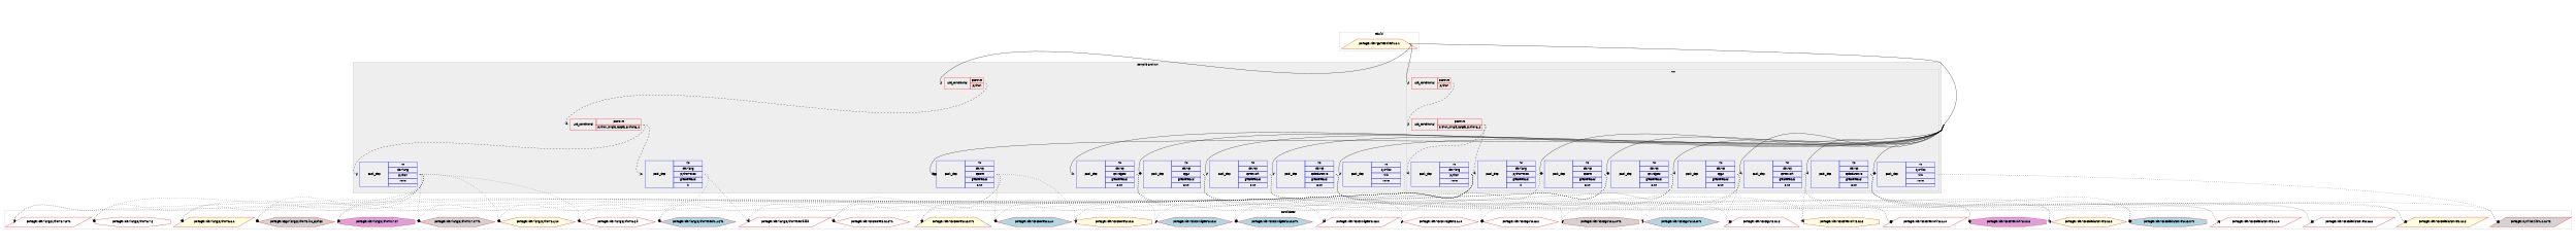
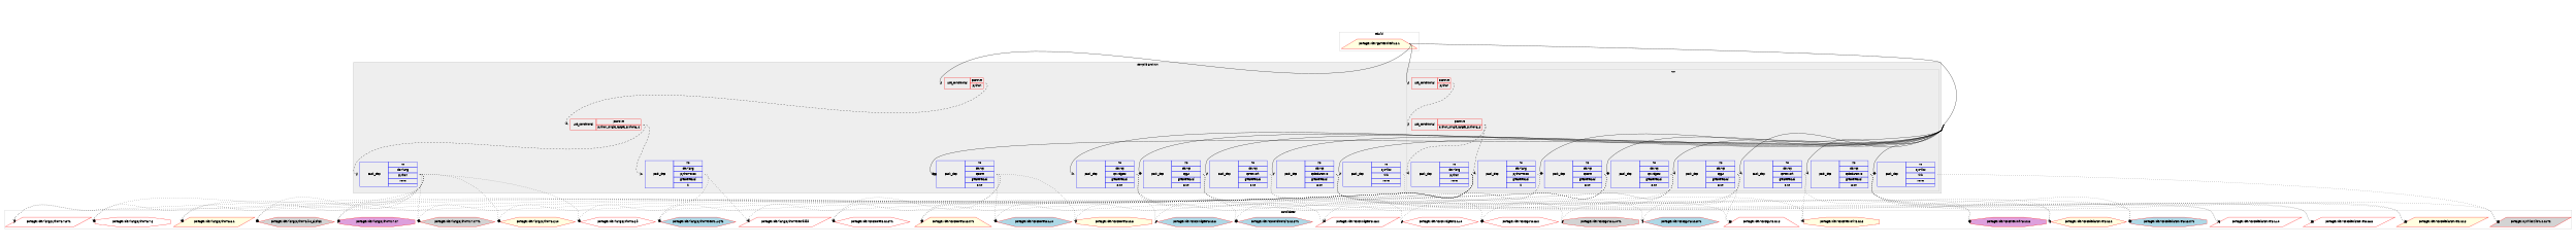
  digraph {
    compound=true
    concentrate=true
    fontname=Helvetica
    fontsize=10
    newrank=true
    rankdir=TB
    ranksep=1.5
    node [color=red fontname=Helvetica fontsize=10 shape=none style=filled]
    edge [arrowhead=box headport=w style=dotted tailport=e weight=100]
    n1 [fillcolor=lightyellow label="portage://dev-games/tiled-1.3.1" shape=trapezium width=4]
    n2 [color=blue label=<<TABLE BORDER="0" CELLBORDER="1" CELLSPACING="0" CELLPADDING="4" WIDTH="220"><TR><TD ROWSPAN="6" CELLPADDING="30">pack_dep</TD></TR><TR><TD WIDTH="110">no</TD></TR><TR><TD>dev-lang</TD></TR><TR><TD>python</TD></TR><TR><TD>none</TD></TR><TR><TD></TD></TR></TABLE>> style=""]
    n3 [color=blue label=<<TABLE BORDER="0" CELLBORDER="1" CELLSPACING="0" CELLPADDING="4" WIDTH="220"><TR><TD ROWSPAN="6" CELLPADDING="30">pack_dep</TD></TR><TR><TD WIDTH="110">no</TD></TR><TR><TD>dev-lang</TD></TR><TR><TD>python-exec</TD></TR><TR><TD>greaterequal</TD></TR><TR><TD>2</TD></TR></TABLE>> style=""]
    n4 [label=<<TABLE BORDER="0" CELLBORDER="1" CELLSPACING="0" CELLPADDING="4"><TR><TD ROWSPAN="3" CELLPADDING="10">use_conditional</TD></TR><TR><TD>positive</TD></TR><TR><TD>python_single_target_python3_6</TD></TR></TABLE>> style=""]
    n5 [label=<<TABLE BORDER="0" CELLBORDER="1" CELLSPACING="0" CELLPADDING="4"><TR><TD ROWSPAN="3" CELLPADDING="10">use_conditional</TD></TR><TR><TD>positive</TD></TR><TR><TD>python</TD></TR></TABLE>> style=""]
    n6 [color=blue label=<<TABLE BORDER="0" CELLBORDER="1" CELLSPACING="0" CELLPADDING="4" WIDTH="220"><TR><TD ROWSPAN="6" CELLPADDING="30">pack_dep</TD></TR><TR><TD WIDTH="110">no</TD></TR><TR><TD>dev-qt</TD></TR><TR><TD>qtcore</TD></TR><TR><TD>greaterequal</TD></TR><TR><TD>5.10</TD></TR></TABLE>> style=""]
    n7 [color=blue label=<<TABLE BORDER="0" CELLBORDER="1" CELLSPACING="0" CELLPADDING="4" WIDTH="220"><TR><TD ROWSPAN="6" CELLPADDING="30">pack_dep</TD></TR><TR><TD WIDTH="110">no</TD></TR><TR><TD>dev-qt</TD></TR><TR><TD>qtdeclarative</TD></TR><TR><TD>greaterequal</TD></TR><TR><TD>5.10</TD></TR></TABLE>> style=""]
    n8 [color=blue label=<<TABLE BORDER="0" CELLBORDER="1" CELLSPACING="0" CELLPADDING="4" WIDTH="220"><TR><TD ROWSPAN="6" CELLPADDING="30">pack_dep</TD></TR><TR><TD WIDTH="110">no</TD></TR><TR><TD>dev-qt</TD></TR><TR><TD>qtgui</TD></TR><TR><TD>greaterequal</TD></TR><TR><TD>5.10</TD></TR></TABLE>> style=""]
    n9 [color=blue label=<<TABLE BORDER="0" CELLBORDER="1" CELLSPACING="0" CELLPADDING="4" WIDTH="220"><TR><TD ROWSPAN="6" CELLPADDING="30">pack_dep</TD></TR><TR><TD WIDTH="110">no</TD></TR><TR><TD>dev-qt</TD></TR><TR><TD>qtnetwork</TD></TR><TR><TD>greaterequal</TD></TR><TR><TD>5.10</TD></TR></TABLE>> style=""]
    n10 [color=blue label=<<TABLE BORDER="0" CELLBORDER="1" CELLSPACING="0" CELLPADDING="4" WIDTH="220"><TR><TD ROWSPAN="6" CELLPADDING="30">pack_dep</TD></TR><TR><TD WIDTH="110">no</TD></TR><TR><TD>dev-qt</TD></TR><TR><TD>qtwidgets</TD></TR><TR><TD>greaterequal</TD></TR><TR><TD>5.10</TD></TR></TABLE>> style=""]
    n11 [color=blue label=<<TABLE BORDER="0" CELLBORDER="1" CELLSPACING="0" CELLPADDING="4" WIDTH="220"><TR><TD ROWSPAN="6" CELLPADDING="30">pack_dep</TD></TR><TR><TD WIDTH="110">no</TD></TR><TR><TD>sys-libs</TD></TR><TR><TD>zlib</TD></TR><TR><TD>none</TD></TR><TR><TD></TD></TR></TABLE>> style=""]
    n12 [color=blue label=<<TABLE BORDER="0" CELLBORDER="1" CELLSPACING="0" CELLPADDING="4" WIDTH="220"><TR><TD ROWSPAN="6" CELLPADDING="30">pack_dep</TD></TR><TR><TD WIDTH="110">no</TD></TR><TR><TD>dev-lang</TD></TR><TR><TD>python</TD></TR><TR><TD>none</TD></TR><TR><TD></TD></TR></TABLE>> style=""]
    n13 [color=blue label=<<TABLE BORDER="0" CELLBORDER="1" CELLSPACING="0" CELLPADDING="4" WIDTH="220"><TR><TD ROWSPAN="6" CELLPADDING="30">pack_dep</TD></TR><TR><TD WIDTH="110">no</TD></TR><TR><TD>dev-lang</TD></TR><TR><TD>python-exec</TD></TR><TR><TD>greaterequal</TD></TR><TR><TD>2</TD></TR></TABLE>> style=""]
    n14 [label=<<TABLE BORDER="0" CELLBORDER="1" CELLSPACING="0" CELLPADDING="4"><TR><TD ROWSPAN="3" CELLPADDING="10">use_conditional</TD></TR><TR><TD>positive</TD></TR><TR><TD>python_single_target_python3_6</TD></TR></TABLE>> style=""]
    n15 [label=<<TABLE BORDER="0" CELLBORDER="1" CELLSPACING="0" CELLPADDING="4"><TR><TD ROWSPAN="3" CELLPADDING="10">use_conditional</TD></TR><TR><TD>positive</TD></TR><TR><TD>python</TD></TR></TABLE>> style=""]
    n16 [color=blue label=<<TABLE BORDER="0" CELLBORDER="1" CELLSPACING="0" CELLPADDING="4" WIDTH="220"><TR><TD ROWSPAN="6" CELLPADDING="30">pack_dep</TD></TR><TR><TD WIDTH="110">no</TD></TR><TR><TD>dev-qt</TD></TR><TR><TD>qtcore</TD></TR><TR><TD>greaterequal</TD></TR><TR><TD>5.10</TD></TR></TABLE>> style=""]
    n17 [color=blue label=<<TABLE BORDER="0" CELLBORDER="1" CELLSPACING="0" CELLPADDING="4" WIDTH="220"><TR><TD ROWSPAN="6" CELLPADDING="30">pack_dep</TD></TR><TR><TD WIDTH="110">no</TD></TR><TR><TD>dev-qt</TD></TR><TR><TD>qtdeclarative</TD></TR><TR><TD>greaterequal</TD></TR><TR><TD>5.10</TD></TR></TABLE>> style=""]
    n18 [color=blue label=<<TABLE BORDER="0" CELLBORDER="1" CELLSPACING="0" CELLPADDING="4" WIDTH="220"><TR><TD ROWSPAN="6" CELLPADDING="30">pack_dep</TD></TR><TR><TD WIDTH="110">no</TD></TR><TR><TD>dev-qt</TD></TR><TR><TD>qtgui</TD></TR><TR><TD>greaterequal</TD></TR><TR><TD>5.10</TD></TR></TABLE>> style=""]
    n19 [color=blue label=<<TABLE BORDER="0" CELLBORDER="1" CELLSPACING="0" CELLPADDING="4" WIDTH="220"><TR><TD ROWSPAN="6" CELLPADDING="30">pack_dep</TD></TR><TR><TD WIDTH="110">no</TD></TR><TR><TD>dev-qt</TD></TR><TR><TD>qtnetwork</TD></TR><TR><TD>greaterequal</TD></TR><TR><TD>5.10</TD></TR></TABLE>> style=""]
    n20 [color=blue label=<<TABLE BORDER="0" CELLBORDER="1" CELLSPACING="0" CELLPADDING="4" WIDTH="220"><TR><TD ROWSPAN="6" CELLPADDING="30">pack_dep</TD></TR><TR><TD WIDTH="110">no</TD></TR><TR><TD>dev-qt</TD></TR><TR><TD>qtwidgets</TD></TR><TR><TD>greaterequal</TD></TR><TR><TD>5.10</TD></TR></TABLE>> style=""]
    n21 [color=blue label=<<TABLE BORDER="0" CELLBORDER="1" CELLSPACING="0" CELLPADDING="4" WIDTH="220"><TR><TD ROWSPAN="6" CELLPADDING="30">pack_dep</TD></TR><TR><TD WIDTH="110">no</TD></TR><TR><TD>sys-libs</TD></TR><TR><TD>zlib</TD></TR><TR><TD>none</TD></TR><TR><TD></TD></TR></TABLE>> style=""]
-   n22 [fillcolor=lightgrey label="portage://qtgui-lang/python-3.9.0_alpha2" shape=hexagon width=4]
+   n22 [fillcolor=lightgrey label="portage://dev-lang/python-3.9.0_alpha2" shape=hexagon width=4]
    n23 [fillcolor=lightyellow label="portage://dev-lang/python-3.8.1" shape=parallelogram width=4]
    n24 [fillcolor=white label="portage://dev-lang/python-3.7.6" shape=octagon width=4]
    n25 [fillcolor=white label="portage://dev-lang/python-3.7.5-r1" shape=parallelogram width=4]
    n26 [fillcolor=white label="portage://dev-lang/python-3.6.9" shape=hexagon width=4]
    n27 [fillcolor=lightyellow label="portage://dev-lang/python-3.6.10" shape=hexagon width=4]
    n28 [fillcolor=lightgrey label="portage://dev-lang/python-2.7.17-r1" shape=hexagon width=4]
    n29 [fillcolor=plum label="portage://dev-lang/python-2.7.17" shape=octagon width=4]
    n30 [fillcolor=white label="portage://dev-lang/python-exec-9999" shape=parallelogram width=4]
    n31 [fillcolor=lightblue label="portage://dev-lang/python-exec-2.4.6-r1" shape=hexagon width=4]
    n32 [fillcolor=lightblue label="portage://dev-qt/qtcore-5.14.0" shape=hexagon width=4]
    n33 [fillcolor=lightyellow label="portage://dev-qt/qtcore-5.13.2-r1" shape=trapezium width=4]
    n34 [fillcolor=white label="portage://dev-qt/qtcore-5.12.5-r1" shape=hexagon width=4]
    n35 [fillcolor=lightyellow label="portage://dev-qt/qtcore-5.12.3" shape=octagon width=4]
    n36 [fillcolor=white label="portage://dev-qt/qtdeclarative-5.14.0" shape=parallelogram width=4]
    n37 [fillcolor=lightblue label="portage://dev-qt/qtdeclarative-5.13.2-r1" shape=octagon width=4]
    n38 [fillcolor=lightyellow label="portage://dev-qt/qtdeclarative-5.13.2" shape=hexagon width=4]
    n39 [fillcolor=lightyellow label="portage://dev-qt/qtdeclarative-5.12.5" shape=parallelogram width=4]
    n40 [fillcolor=white label="portage://dev-qt/qtdeclarative-5.18.3" shape=parallelogram width=4]
    n41 [fillcolor=lightgrey label="portage://dev-qt/qtgui-5.14.0-r1" shape=octagon width=4]
    n42 [fillcolor=white label="portage://dev-qt/qtgui-5.13.2" shape=hexagon width=4]
    n43 [fillcolor=white label="portage://dev-qt/qtgui-5.12.5" shape=trapezium width=4]
    n44 [fillcolor=lightblue label="portage://dev-qt/qtgui-5.12.3-r1" shape=hexagon width=4]
-   n45 [fillcolor=white label="portage://dev-qt/qtnetwork-5.14.0" shape=parallelogram width=4]
    n46 [fillcolor=lightyellow label="portage://dev-qt/qtnetwork-5.12.5" shape=octagon width=4]
    n47 [fillcolor=plum label="portage://dev-qt/qtnetwork-5.12.3" shape=octagon width=4]
    n48 [fillcolor=white label="portage://dev-qt/qtwidgets-5.14.0" shape=hexagon width=4]
    n49 [fillcolor=white label="portage://dev-qt/qtwidgets-5.13.2" shape=parallelogram width=4]
-   n50 [fillcolor=lightblue label="portage://dev-qt/qtwidgets-5.12.5-r1" shape=hexagon width=4]
+   n50 [fillcolor=lightblue label="portage://dev-qt/conditional-5.12.5-r1" shape=hexagon width=4]
    n51 [fillcolor=lightblue label="portage://dev-qt/qtwidgets-5.12.3" shape=hexagon width=4]
    n52 [fillcolor=lightgrey label="portage://sys-libs/zlib-1.2.11-r2" shape=parallelogram width=4]
    subgraph cluster_1 {
      color=gray
      label=<<i>dependencies</i>>
      subgraph cluster_2 {
        color=gray
        fillcolor="#eeeeee"
        label=<<i>compile</i>>
        style=filled
        subgraph sub_3 {
          color=gray
          fillcolor="#eeeeee"
          label=<<i>compile</i>>
          style=filled
          n5
          subgraph sub_4 {
            color=gray
            fillcolor="#eeeeee"
            label=<<i>compile</i>>
            style=filled
            n4
            subgraph sub_5 {
              color=gray
              fillcolor="#eeeeee"
              label=<<i>compile</i>>
              style=filled
              n2
            }
            subgraph sub_6 {
              color=gray
              fillcolor="#eeeeee"
              label=<<i>compile</i>>
              style=filled
              n3
            }
          }
        }
        subgraph sub_7 {
          color=gray
          fillcolor="#eeeeee"
          label=<<i>compile</i>>
          style=filled
          n6
        }
        subgraph sub_8 {
          color=gray
          fillcolor="#eeeeee"
          label=<<i>compile</i>>
          style=filled
          n7
        }
        subgraph sub_9 {
          color=gray
          fillcolor="#eeeeee"
          label=<<i>compile</i>>
          style=filled
          n8
        }
        subgraph sub_10 {
          color=gray
          fillcolor="#eeeeee"
          label=<<i>compile</i>>
          style=filled
          n9
        }
        subgraph sub_11 {
          color=gray
          fillcolor="#eeeeee"
          label=<<i>compile</i>>
          style=filled
          n10
        }
        subgraph sub_12 {
          color=gray
          fillcolor="#eeeeee"
          label=<<i>compile</i>>
          style=filled
          n11
        }
      }
      subgraph cluster_13 {
        color=gray
        fillcolor="#eeeeee"
        label=<<i>compile and run</i>>
        style=filled
      }
      subgraph cluster_14 {
        color=gray
        fillcolor="#eeeeee"
        label=<<i>run</i>>
        style=filled
        subgraph sub_15 {
          color=gray
          fillcolor="#eeeeee"
          label=<<i>run</i>>
          style=filled
          n15
          subgraph sub_16 {
            color=gray
            fillcolor="#eeeeee"
            label=<<i>run</i>>
            style=filled
            n14
            subgraph sub_17 {
              color=gray
              fillcolor="#eeeeee"
              label=<<i>run</i>>
              style=filled
              n12
            }
            subgraph sub_18 {
              color=gray
              fillcolor="#eeeeee"
              label=<<i>run</i>>
              style=filled
              n13
            }
          }
        }
        subgraph sub_19 {
          color=gray
          fillcolor="#eeeeee"
          label=<<i>run</i>>
          style=filled
          n16
        }
        subgraph sub_20 {
          color=gray
          fillcolor="#eeeeee"
          label=<<i>run</i>>
          style=filled
          n17
        }
        subgraph sub_21 {
          color=gray
          fillcolor="#eeeeee"
          label=<<i>run</i>>
          style=filled
          n18
        }
        subgraph sub_22 {
          color=gray
          fillcolor="#eeeeee"
          label=<<i>run</i>>
          style=filled
          n19
        }
        subgraph sub_23 {
          color=gray
          fillcolor="#eeeeee"
          label=<<i>run</i>>
          style=filled
          n20
        }
        subgraph sub_24 {
          color=gray
          fillcolor="#eeeeee"
          label=<<i>run</i>>
          style=filled
          n21
        }
      }
    }
    subgraph cluster_25 {
      color=gray
      label=<<i>ebuild</i>>
      n1
    }
    subgraph cluster_26 {
      color=gray
      label=<<i>candidates</i>>
      rank=same
      subgraph sub_27 {
        color=black
        label=<<i>candidates</i>>
        nodesep=1
        rank=same
        n30
        n31
      }
      subgraph sub_28 {
        color=black
        label=<<i>candidates</i>>
        nodesep=1
        rank=same
        n22
        n23
        n24
        n25
        n26
        n27
        n28
        n29
      }
      subgraph sub_29 {
        color=black
        label=<<i>candidates</i>>
        nodesep=1
        rank=same
        n30
        n31
      }
      subgraph sub_30 {
        color=black
        label=<<i>candidates</i>>
        nodesep=1
        rank=same
        n32
        n33
        n34
        n35
      }
      subgraph sub_31 {
        color=black
        label=<<i>candidates</i>>
        nodesep=1
        rank=same
        n36
        n37
        n38
        n39
        n40
      }
      subgraph sub_32 {
        color=black
        label=<<i>candidates</i>>
        nodesep=1
        rank=same
        n41
        n42
        n43
        n44
      }
      subgraph sub_33 {
        color=black
        label=<<i>candidates</i>>
        nodesep=1
        rank=same
-       n45
        n46
        n47
      }
      subgraph sub_34 {
        color=black
        label=<<i>candidates</i>>
        nodesep=1
        rank=same
        n48
        n49
        n50
        n51
      }
      subgraph sub_35 {
        color=black
        label=<<i>candidates</i>>
        nodesep=1
        rank=same
        n52
      }
      subgraph sub_36 {
        color=black
        label=<<i>candidates</i>>
        nodesep=1
        rank=same
        n22
        n23
        n24
        n25
        n26
        n27
        n28
        n29
      }
      subgraph sub_37 {
        color=black
        label=<<i>candidates</i>>
        nodesep=1
        rank=same
        n32
        n33
        n34
        n35
      }
      subgraph sub_38 {
        color=black
        label=<<i>candidates</i>>
        nodesep=1
        rank=same
        n36
        n37
        n38
        n39
        n40
      }
      subgraph sub_39 {
        color=black
        label=<<i>candidates</i>>
        nodesep=1
        rank=same
        n41
        n42
        n43
        n44
      }
      subgraph sub_40 {
        color=black
        label=<<i>candidates</i>>
        nodesep=1
        rank=same
-       n45
        n46
        n47
      }
      subgraph sub_41 {
        color=black
        label=<<i>candidates</i>>
        nodesep=1
        rank=same
        n48
        n49
        n50
        n51
      }
      subgraph sub_42 {
        color=black
        label=<<i>candidates</i>>
        nodesep=1
        rank=same
        n52
      }
    }
    n1 -> n5 [arrowhead=tee style=solid weight=20]
    n1 -> n6 [style=solid weight=20]
    n1 -> n7 [arrowhead=tee style=solid weight=20]
    n1 -> n8 [style=solid weight=20]
    n1 -> n9 [arrowhead=tee style=solid weight=20]
    n1 -> n10 [arrowhead=vee style=solid weight=20]
    n1 -> n11 [arrowhead=tee style=solid weight=20]
    n1 -> n15 [arrowhead=tee style=solid weight=20]
    n1 -> n16 [style=solid weight=20]
    n1 -> n17 [arrowhead=vee style=solid weight=20]
    n1 -> n18 [arrowhead=vee style=solid weight=20]
    n1 -> n19 [arrowhead=vee style=solid weight=20]
    n1 -> n20 [style=solid weight=20]
    n1 -> n21 [style=solid weight=20]
    n2 -> n22
    n2 -> n23 [arrowhead=vee]
    n2 -> n24
    n2 -> n25 [arrowhead=tee]
    n2 -> n26 [arrowhead=vee]
    n2 -> n27
    n2 -> n28
    n2 -> n29
    n3 -> n30 [arrowhead=vee]
    n3 -> n31 [arrowhead=vee]
    n4 -> n2 [arrowhead=tee style=dashed weight=20]
    n4 -> n3 [arrowhead=vee style=dashed weight=20]
    n5 -> n4 [arrowhead=vee style=dashed weight=20]
    n6 -> n32 [arrowhead=vee]
    n6 -> n33 [arrowhead=tee]
    n6 -> n34
    n6 -> n35 [arrowhead=vee]
    n7 -> n36 [arrowhead=vee]
    n7 -> n37
    n7 -> n38 [arrowhead=tee]
    n7 -> n39 [arrowhead=vee]
    n7 -> n40 [arrowhead=vee]
    n8 -> n41 [arrowhead=tee]
    n8 -> n42
    n8 -> n43
    n8 -> n44 [arrowhead=tee]
-   n9 -> n45
    n9 -> n46 [arrowhead=vee]
    n9 -> n47
    n10 -> n48 [arrowhead=tee]
    n10 -> n49 [arrowhead=vee]
    n10 -> n50
    n10 -> n51 [arrowhead=tee]
    n11 -> n52 [arrowhead=tee]
    n12 -> n22
    n12 -> n23
    n12 -> n24 [arrowhead=vee]
    n12 -> n25 [arrowhead=vee]
    n12 -> n26
    n12 -> n27
    n12 -> n28
    n12 -> n29 [arrowhead=tee]
    n13 -> n30 [arrowhead=vee]
    n13 -> n31
    n14 -> n12 [arrowhead=vee style=dashed weight=20]
    n14 -> n13 [arrowhead=vee style=dashed weight=20]
    n15 -> n14 [arrowhead=tee style=dashed weight=20]
    n16 -> n32
    n16 -> n33
    n16 -> n34 [arrowhead=vee]
    n16 -> n35 [arrowhead=tee]
    n17 -> n36 [arrowhead=tee]
    n17 -> n37
    n17 -> n38 [arrowhead=vee]
    n17 -> n39
    n17 -> n40
    n18 -> n41 [arrowhead=tee]
    n18 -> n42
    n18 -> n43 [arrowhead=vee]
    n18 -> n44 [arrowhead=vee]
-   n19 -> n45
    n19 -> n46 [arrowhead=vee]
    n19 -> n47 [arrowhead=tee]
    n20 -> n48 [arrowhead=tee]
    n20 -> n49 [arrowhead=vee]
    n20 -> n50
    n20 -> n51 [arrowhead=tee]
    n21 -> n52
  }
